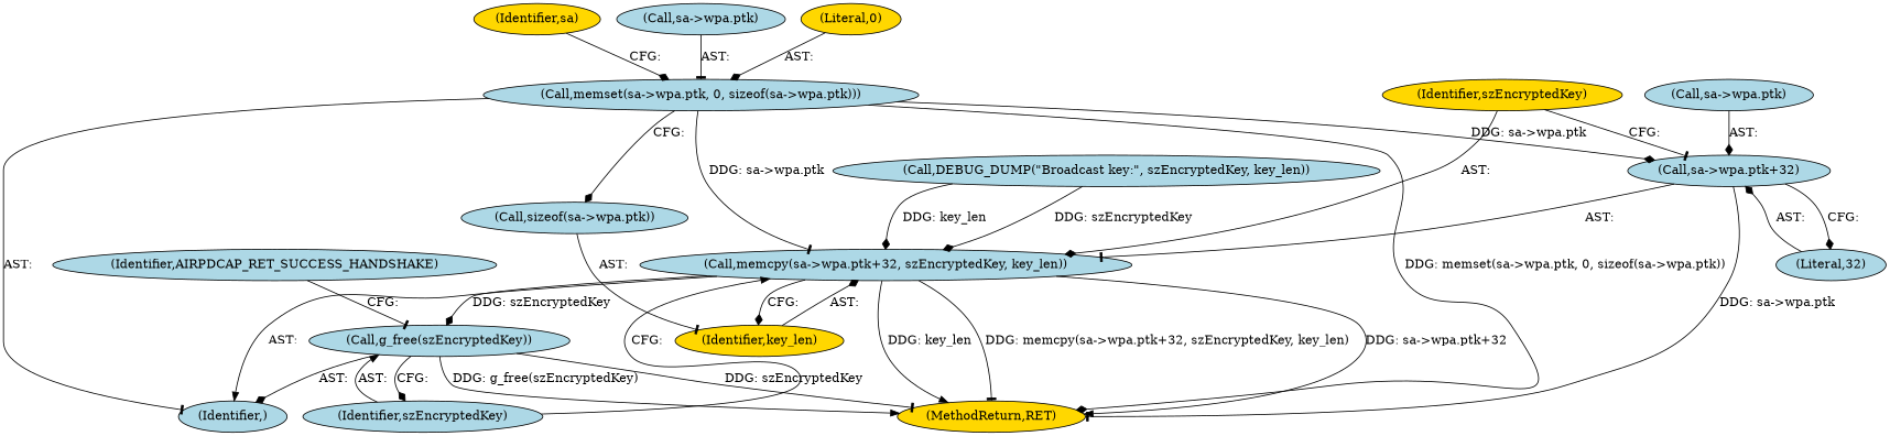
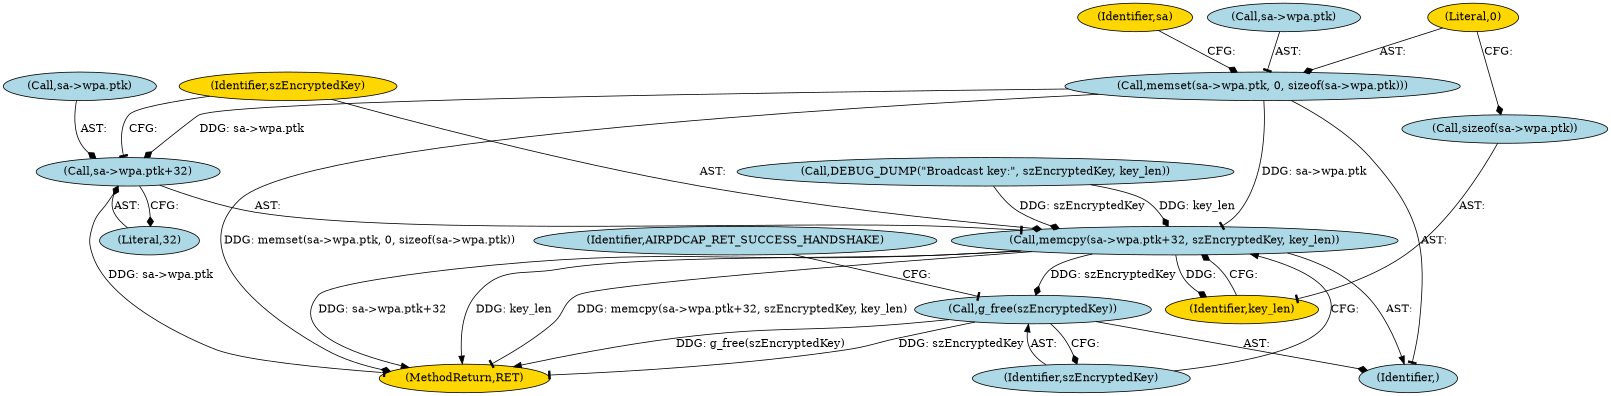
  digraph {
    node [fillcolor=lightblue style=filled]
    edge [arrowhead=diamond]
    n1 [label="(Call,memset(sa->wpa.ptk, 0, sizeof(sa->wpa.ptk)))"]
    n2 [label="(Call,memcpy(sa->wpa.ptk+32, szEncryptedKey, key_len))"]
    n3 [label="(Call,sa->wpa.ptk+32)"]
    n4 [fillcolor=gold label="(MethodReturn,RET)"]
    n5 [label="(Identifier,)"]
    n6 [label="(Call,sizeof(sa->wpa.ptk))"]
    n7 [label="(Call,g_free(szEncryptedKey))"]
    n8 [fillcolor=gold label="(Identifier,key_len)"]
    n9 [label="(Literal,32)"]
    n10 [label="(Identifier,szEncryptedKey)"]
    n11 [fillcolor=gold label="(Identifier,sa)"]
    n12 [label="(Call,sa->wpa.ptk)"]
    n13 [fillcolor=gold label="(Identifier,szEncryptedKey)"]
    n14 [fillcolor=gold label="(Literal,0)"]
    n15 [label="(Identifier,AIRPDCAP_RET_SUCCESS_HANDSHAKE)"]
    n16 [label="(Call,sa->wpa.ptk)"]
    n17 [label="(Call,DEBUG_DUMP(\"Broadcast key:\", szEncryptedKey, key_len))"]
    n1 -> n2 [arrowhead=tee label="DDG: sa->wpa.ptk"]
    n1 -> n3 [label="DDG: sa->wpa.ptk"]
    n1 -> n4 [label="DDG: memset(sa->wpa.ptk, 0, sizeof(sa->wpa.ptk))"]
    n1 -> n5 [arrowhead=tee label="AST: "]
-   n1 -> n6 [label="CFG: "]
+   n14 -> n6 [label="CFG: "]
    n2 -> n4 [arrowhead=normal label="DDG: sa->wpa.ptk+32"]
    n2 -> n4 [arrowhead=normal label="DDG: key_len"]
    n2 -> n4 [arrowhead=tee label="DDG: memcpy(sa->wpa.ptk+32, szEncryptedKey, key_len)"]
    n2 -> n5 [arrowhead=normal label="AST: "]
    n2 -> n7 [label="DDG: szEncryptedKey"]
-   n2 -> n8 [label="CFG: "]
+   n2 -> n8 [label="DDG: "]
    n3 -> n2 [arrowhead=tee label="AST: "]
    n3 -> n4 [arrowhead=tee label="DDG: sa->wpa.ptk"]
    n3 -> n9 [label="CFG: "]
    n6 -> n8 [arrowhead=tee label="AST: "]
    n7 -> n4 [arrowhead=normal label="DDG: g_free(szEncryptedKey)"]
    n7 -> n4 [arrowhead=tee label="DDG: szEncryptedKey"]
    n7 -> n5 [label="AST: "]
    n7 -> n10 [label="CFG: "]
-   n8 -> n2 [label="AST: "]
+   n8 -> n2 [label="CFG: "]
    n9 -> n3 [label="AST: "]
    n10 -> n2 [arrowhead=normal label="CFG: "]
    n10 -> n7 [arrowhead=normal label="AST: "]
    n11 -> n1 [label="CFG: "]
    n12 -> n1 [arrowhead=tee label="AST: "]
    n13 -> n2 [label="AST: "]
    n13 -> n3 [arrowhead=tee label="CFG: "]
    n14 -> n1 [label="AST: "]
    n15 -> n7 [arrowhead=tee label="CFG: "]
    n16 -> n3 [label="AST: "]
    n17 -> n2 [label="DDG: szEncryptedKey"]
    n17 -> n2 [label="DDG: key_len"]
  }
